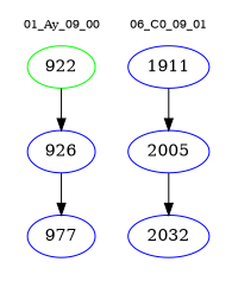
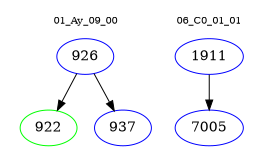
  digraph {
    node [color=blue]
    edge [color=black]
    n1 [label=926]
    n2 [color=green label=922]
-   n3 [label=977]
-   n4 [label=2005]
+   n3 [label=937]
+   n4 [label=7005]
    n5 [label=1911]
-   n6 [label=2032]
    subgraph cluster_1 {
      color=white
      fontsize=10
      label="01_Ay_09_00"
      n1
      n2
      n3
    }
    subgraph cluster_2 {
      color=white
      fontsize=10
-     label="06_C0_09_01"
+     label="06_C0_01_01"
      n4
      n5
-     n6
    }
-   n2 -> n1
+   n1 -> n2
    n1 -> n3
-   n4 -> n6
    n5 -> n4
  }
